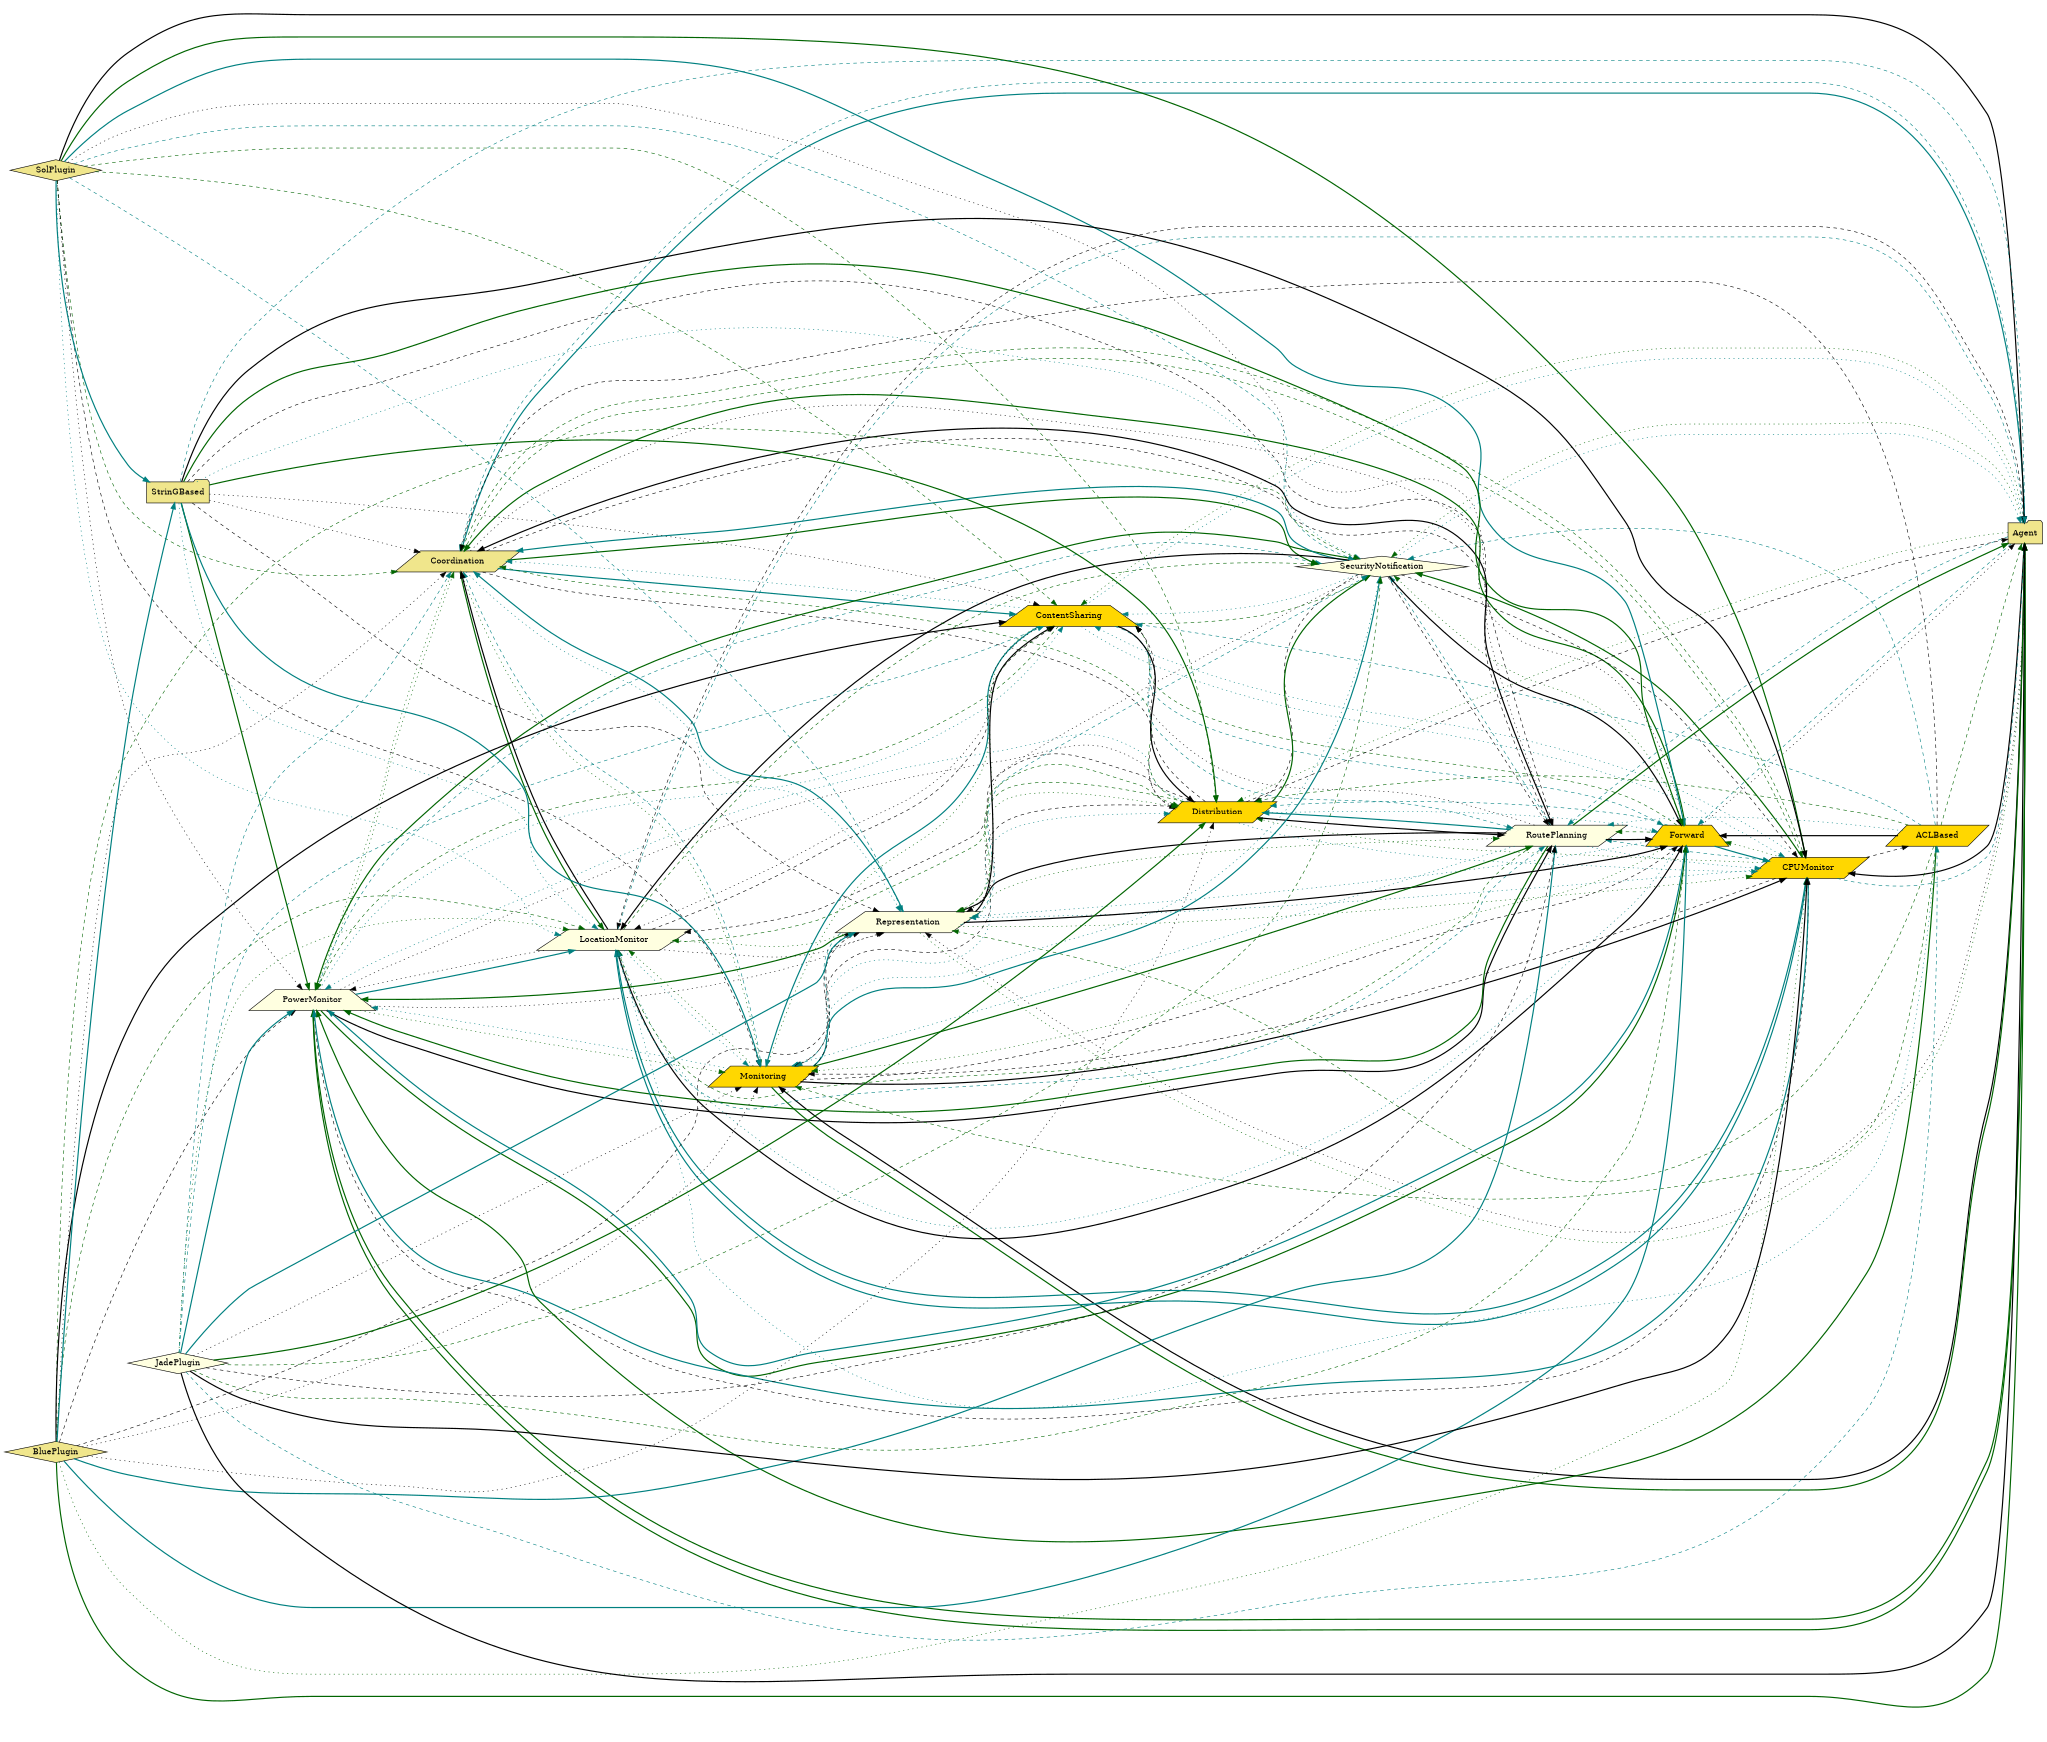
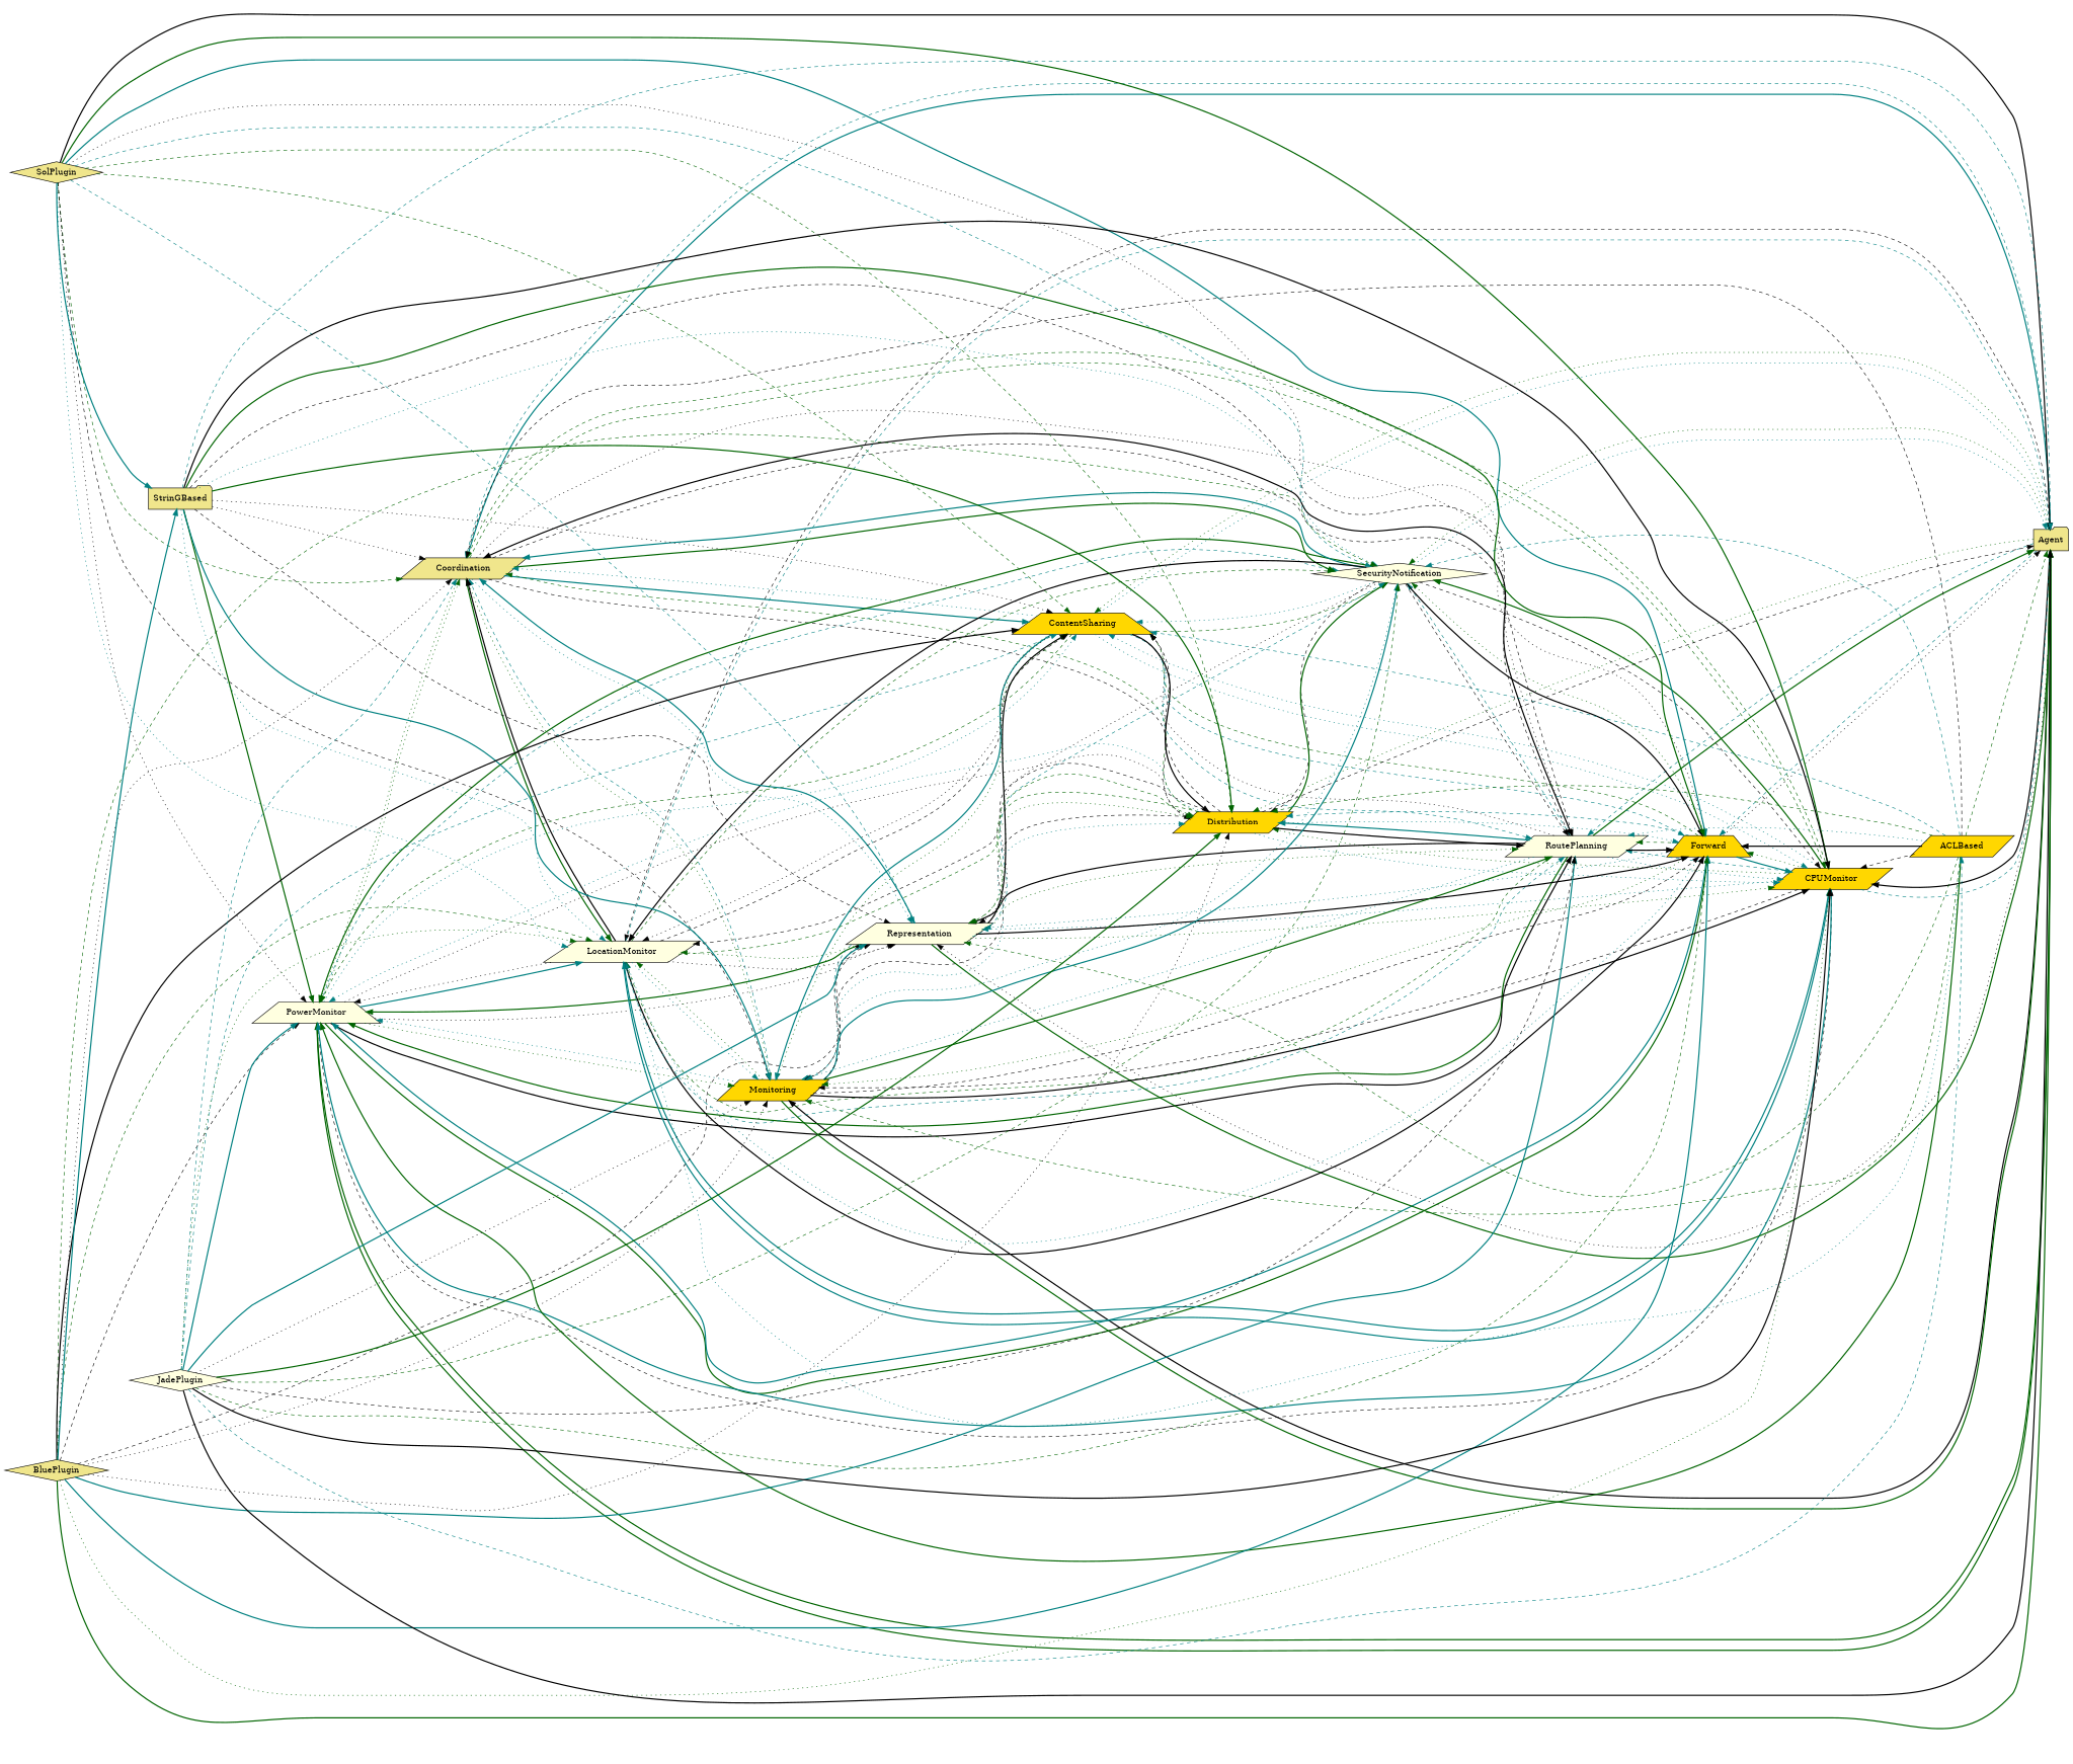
  digraph {
    rankdir=LR
    node [fillcolor=lightyellow shape=parallelogram style=filled]
    edge [arrowhead=normal color=teal style=dashed]
    n1 [label=PowerMonitor shape=trapezium]
    n2 [fillcolor=khaki label=Coordination]
    n3 [fillcolor=khaki label=Agent shape=folder]
    n4 [fillcolor=gold label=CPUMonitor]
    n5 [fillcolor=gold label=Forward shape=trapezium]
    n6 [label=RoutePlanning]
    n7 [label=SecurityNotification shape=diamond]
    n8 [fillcolor=gold label=Distribution]
    n9 [fillcolor=gold label=ContentSharing shape=trapezium]
    n10 [label=Representation]
    n11 [fillcolor=gold label=Monitoring]
    n12 [label=LocationMonitor]
    n13 [fillcolor=gold label=ACLBased]
    n14 [fillcolor=khaki label=SolPlugin shape=diamond]
    n15 [fillcolor=khaki label=StrinGBased shape=folder]
    n16 [fillcolor=khaki label=BluePlugin shape=diamond]
    n17 [label=JadePlugin shape=diamond]
    n1 -> n2 [color=darkgreen style=dotted]
    n1 -> n3 [color=darkgreen style=bold]
    n1 -> n4 [color=black]
    n1 -> n5 [color=darkgreen style=bold]
    n1 -> n6 [color=black style=bold]
    n1 -> n7
    n1 -> n8 [color=black style=dotted]
    n1 -> n9 [style=dotted]
    n1 -> n10 [color=black style=dotted]
    n1 -> n11 [color=darkgreen style=dotted]
    n1 -> n12 [style=bold]
    n2 -> n1 [color=darkgreen style=dotted]
    n2 -> n3 [style=bold]
    n2 -> n4 [color=darkgreen]
    n2 -> n5 [color=black style=dotted]
    n2 -> n6 [color=black]
    n2 -> n7 [color=darkgreen style=bold]
    n2 -> n8 [color=black]
    n2 -> n9 [style=bold]
    n2 -> n10 [style=dotted]
    n2 -> n11 [color=darkgreen style=dotted]
    n2 -> n12 [color=darkgreen style=bold]
    n3 -> n1 [color=darkgreen style=bold]
    n3 -> n2
    n3 -> n4 [color=black style=bold]
    n3 -> n5
    n3 -> n6
    n3 -> n7 [color=darkgreen style=dotted]
    n3 -> n8 [color=darkgreen style=dotted]
    n3 -> n9 [color=darkgreen style=dotted]
    n3 -> n10 [color=black style=dotted]
    n3 -> n11 [color=black style=bold]
    n3 -> n12 [color=black]
    n4 -> n1 [style=bold]
    n4 -> n2 [color=darkgreen]
    n4 -> n3
    n4 -> n5 [color=darkgreen style=dotted]
    n4 -> n6
    n4 -> n7 [color=darkgreen style=bold]
    n4 -> n8 [color=darkgreen style=dotted]
    n4 -> n9 [style=dotted]
    n4 -> n10 [style=dotted]
    n4 -> n11 [color=black]
    n4 -> n12 [style=bold]
    n5 -> n1 [style=bold]
-   n5 -> n2 [color=darkgreen style=bold]
    n5 -> n3 [color=black style=dotted]
    n5 -> n4 [style=bold]
    n5 -> n6 [color=darkgreen]
    n5 -> n7 [color=darkgreen style=dotted]
    n5 -> n8
    n5 -> n9 [color=darkgreen]
    n5 -> n10 [style=dotted]
    n5 -> n11 [color=darkgreen style=dotted]
    n5 -> n12 [style=dotted]
    n6 -> n1 [color=darkgreen style=bold]
    n6 -> n2 [color=black style=bold]
    n6 -> n3 [color=darkgreen style=bold]
    n6 -> n4 [style=dotted]
    n6 -> n5 [color=black style=bold]
    n6 -> n7
    n6 -> n8 [style=bold]
    n6 -> n9 [color=black style=dotted]
    n6 -> n10 [color=black style=bold]
    n6 -> n11 [style=dotted]
    n6 -> n12 [color=darkgreen]
    n7 -> n1 [color=darkgreen style=bold]
    n7 -> n2 [style=bold]
    n7 -> n3 [style=dotted]
    n7 -> n4 [color=black]
    n7 -> n5 [color=black style=bold]
    n7 -> n6 [color=black]
    n7 -> n8 [color=black]
    n7 -> n9 [style=dotted]
    n7 -> n10 [color=black style=dotted]
    n7 -> n11 [style=dotted]
    n7 -> n12 [color=black style=bold]
    n8 -> n1 [style=dotted]
    n8 -> n2 [color=darkgreen]
    n8 -> n3 [color=black]
    n8 -> n4 [style=dotted]
    n8 -> n5 [style=dotted]
    n8 -> n6 [color=black style=bold]
    n8 -> n7 [color=darkgreen style=bold]
    n8 -> n9 [color=black]
    n8 -> n10 [color=darkgreen]
    n8 -> n11 [color=black]
    n8 -> n12 [color=black]
    n9 -> n1 [color=darkgreen]
    n9 -> n2 [style=dotted]
    n9 -> n3 [style=dotted]
    n9 -> n4 [style=dotted]
    n9 -> n5
    n9 -> n6
    n9 -> n7 [color=darkgreen]
    n9 -> n8 [color=black style=bold]
    n9 -> n10 [color=darkgreen style=dotted]
    n9 -> n11 [style=bold]
    n9 -> n12 [color=black style=dotted]
    n10 -> n1 [color=darkgreen style=bold]
    n10 -> n2 [style=bold]
-   n10 -> n3 [color=darkgreen style=dotted]
+   n10 -> n3 [color=darkgreen style=bold]
    n10 -> n4 [color=darkgreen style=dotted]
    n10 -> n5 [color=black style=bold]
    n10 -> n6 [color=darkgreen style=dotted]
    n10 -> n7
    n10 -> n8 [color=darkgreen style=dotted]
    n10 -> n9 [color=black style=bold]
    n10 -> n11
    n10 -> n12 [color=darkgreen style=dotted]
    n11 -> n1 [style=dotted]
    n11 -> n2
    n11 -> n3 [color=darkgreen style=bold]
    n11 -> n4 [color=black style=bold]
    n11 -> n5 [color=black]
    n11 -> n6 [color=darkgreen style=bold]
    n11 -> n7 [style=bold]
    n11 -> n8 [style=dotted]
    n11 -> n9 [color=darkgreen style=dotted]
    n11 -> n10 [color=black]
    n11 -> n12 [color=darkgreen style=dotted]
    n12 -> n1 [color=black style=dotted]
    n12 -> n2 [color=black style=bold]
    n12 -> n3
    n12 -> n4 [style=bold]
    n12 -> n5 [color=black style=bold]
    n12 -> n6
    n12 -> n7 [color=darkgreen]
    n12 -> n8 [color=darkgreen]
    n12 -> n9 [color=black]
    n12 -> n10 [color=black style=dotted]
    n12 -> n11 [style=dotted]
    n13 -> n1 [color=darkgreen style=bold]
    n13 -> n2 [color=black]
    n13 -> n3 [color=darkgreen]
-   n4 -> n13 [color=black]
+   n13 -> n4 [color=black]
    n13 -> n5 [color=black style=bold]
    n13 -> n6 [style=dotted]
    n13 -> n7
    n13 -> n8 [color=darkgreen]
    n13 -> n9
    n13 -> n10 [color=darkgreen]
    n13 -> n11 [color=darkgreen]
    n13 -> n12 [style=dotted]
    n14 -> n1 [color=black style=dotted]
    n14 -> n2 [color=darkgreen]
    n14 -> n3 [color=black style=bold]
    n14 -> n4 [color=darkgreen style=bold]
    n14 -> n5 [style=bold]
    n14 -> n6 [color=black style=dotted]
    n14 -> n7
    n14 -> n8 [color=darkgreen]
    n14 -> n9 [color=darkgreen]
    n14 -> n10
    n14 -> n11 [color=black]
    n14 -> n12 [style=dotted]
    n14 -> n15 [style=bold]
    n15 -> n1 [color=darkgreen style=bold]
    n15 -> n2 [color=black style=dotted]
    n15 -> n3
    n15 -> n4 [color=black style=bold]
    n15 -> n5 [color=darkgreen style=bold]
    n15 -> n6 [color=black]
    n15 -> n7 [style=dotted]
    n15 -> n8 [color=darkgreen style=bold]
    n15 -> n9 [color=black style=dotted]
    n15 -> n10 [color=black]
    n15 -> n11 [style=bold]
    n15 -> n12 [style=dotted]
    n16 -> n1 [color=black]
    n16 -> n2 [color=black style=dotted]
    n16 -> n3 [color=darkgreen style=bold]
    n16 -> n4 [color=darkgreen style=dotted]
    n16 -> n5 [style=bold]
    n16 -> n6 [style=bold]
    n16 -> n7 [color=darkgreen]
    n16 -> n8 [color=black style=dotted]
    n16 -> n9 [color=black style=bold]
    n16 -> n10 [color=black]
    n16 -> n11 [color=black style=dotted]
    n16 -> n12 [color=darkgreen]
    n16 -> n15 [style=bold]
    n17 -> n1 [style=bold]
    n17 -> n2
    n17 -> n3 [color=black style=bold]
    n17 -> n4 [color=black style=bold]
    n17 -> n5 [color=darkgreen]
    n17 -> n6 [color=black]
    n17 -> n7 [color=darkgreen]
    n17 -> n8 [color=darkgreen style=bold]
    n17 -> n9
    n17 -> n10 [style=bold]
    n17 -> n11 [color=black style=dotted]
    n17 -> n12 [color=darkgreen style=dotted]
    n17 -> n13
  }
